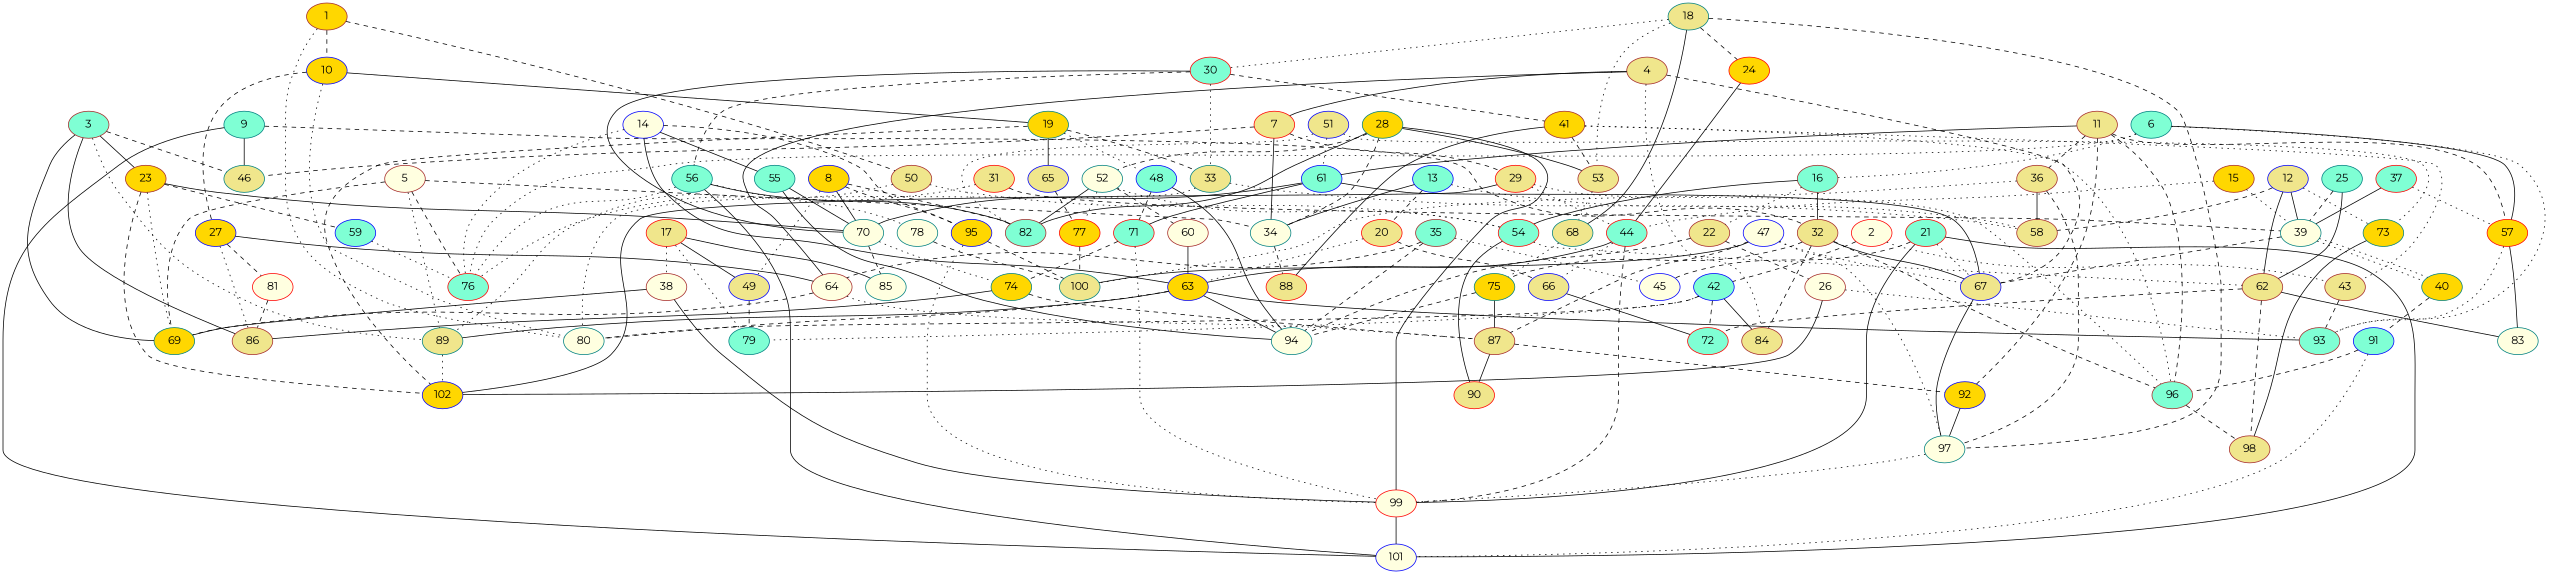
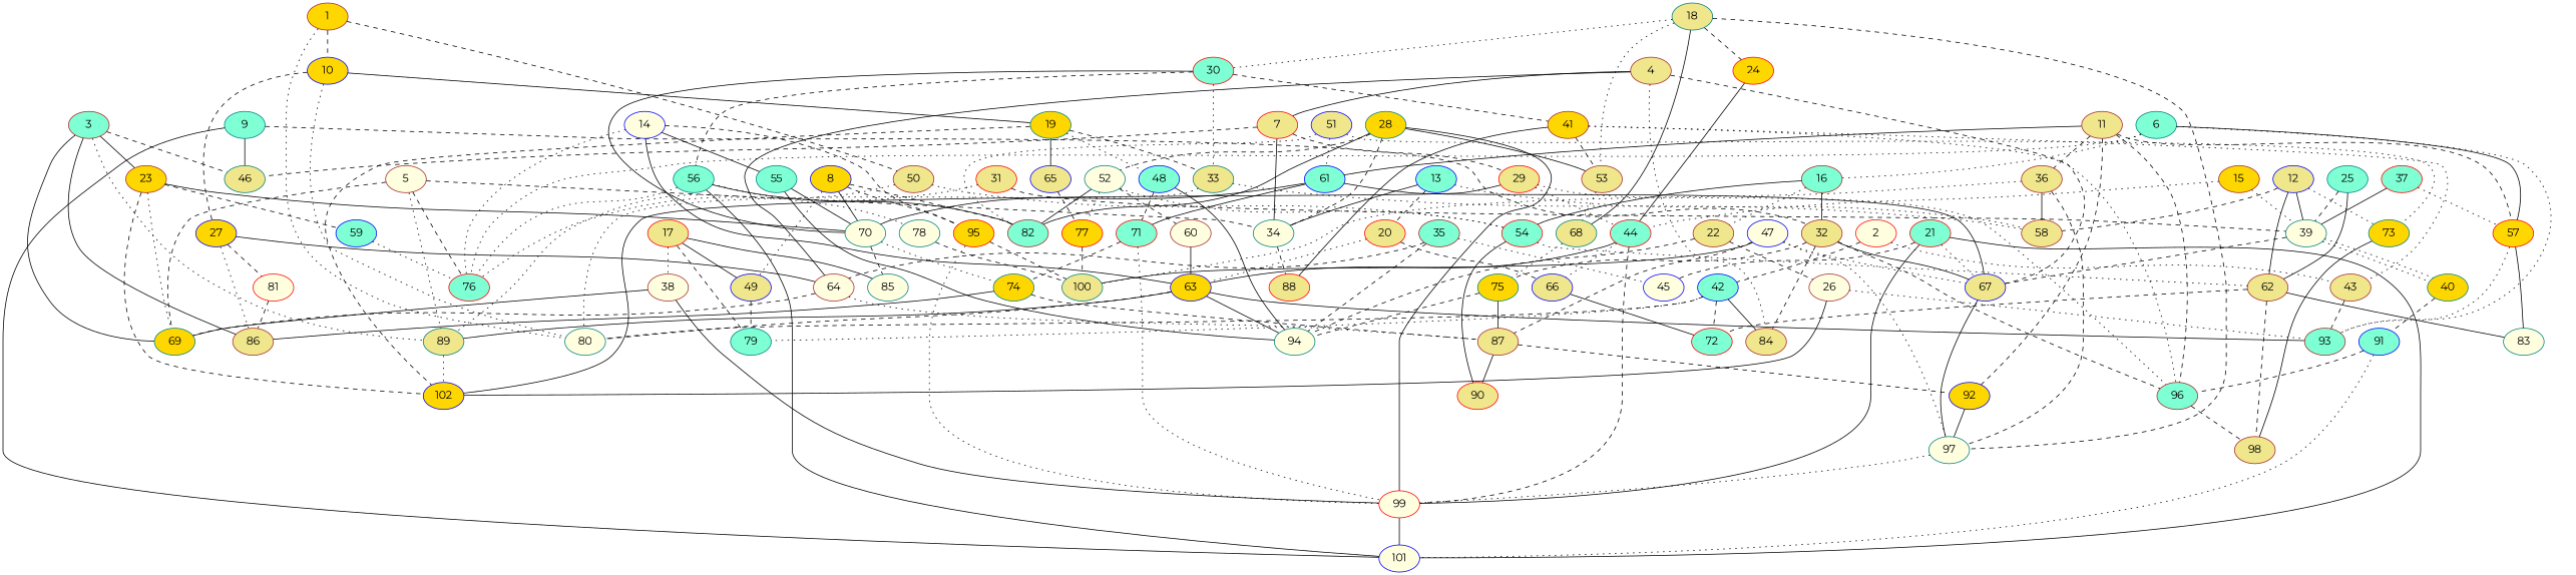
  graph {
    fontname=Montserrat
    node [color=brown fillcolor=khaki fontname=Montserrat style=filled]
    edge [fontname=Montserrat style=dashed]
    1 [fillcolor=gold]
    10 [color=blue fillcolor=gold]
    50
    80 [color=teal fillcolor=lightyellow]
    19 [color=teal fillcolor=gold]
    27 [color=blue fillcolor=gold]
    89 [color=teal]
    54 [color=red fillcolor=aquamarine]
    2 [color=red fillcolor=lightyellow]
    42 [color=blue fillcolor=aquamarine]
    43
    84
    79 [color=teal fillcolor=aquamarine]
    72 [color=red fillcolor=aquamarine]
    93 [fillcolor=aquamarine]
    3 [fillcolor=aquamarine]
    23 [fillcolor=gold]
    46 [color=teal]
    69 [color=teal fillcolor=gold]
    86
    70 [color=teal fillcolor=lightyellow]
    102 [color=blue fillcolor=gold]
    59 [color=blue fillcolor=aquamarine]
    7 [color=red]
    4
    64 [fillcolor=lightyellow]
    67 [color=blue]
    34 [color=teal fillcolor=lightyellow]
    29 [color=red]
    87
    97 [color=teal fillcolor=lightyellow]
    5 [fillcolor=lightyellow]
    76 [color=red fillcolor=aquamarine]
    88 [color=red]
    6 [color=teal fillcolor=aquamarine]
    16 [fillcolor=aquamarine]
    57 [color=red fillcolor=gold]
    32
    22
    83 [color=teal fillcolor=lightyellow]
    96 [fillcolor=aquamarine]
    44 [color=red fillcolor=aquamarine]
    8 [color=blue fillcolor=gold]
    49 [color=blue]
    82 [fillcolor=aquamarine]
-   95 [color=blue fillcolor=gold]
+   95 [color=red fillcolor=gold]
    85 [color=teal fillcolor=lightyellow]
    74 [color=teal fillcolor=gold]
    99 [color=red fillcolor=lightyellow]
    100 [color=teal]
    9 [color=teal fillcolor=aquamarine]
    101 [color=blue fillcolor=lightyellow]
    75 [color=teal fillcolor=gold]
    33 [color=teal]
    48 [color=blue fillcolor=aquamarine]
    65 [color=blue]
    81 [color=red fillcolor=lightyellow]
    11
    36
    61 [color=blue fillcolor=aquamarine]
    92 [color=blue fillcolor=gold]
    58
    71 [color=red fillcolor=aquamarine]
    98
    12 [color=blue]
    39 [color=teal fillcolor=lightyellow]
    62
    73 [color=teal fillcolor=gold]
    40 [color=teal fillcolor=gold]
    13 [color=blue fillcolor=aquamarine]
    20 [color=red]
    63 [color=blue fillcolor=gold]
    66 [color=blue]
    14 [color=blue fillcolor=lightyellow]
    55 [color=teal fillcolor=aquamarine]
    94 [color=teal fillcolor=lightyellow]
    15 [fillcolor=gold]
    26 [fillcolor=lightyellow]
    90 [color=red]
    17 [color=red]
    38 [fillcolor=lightyellow]
    18 [color=teal]
    24 [color=red fillcolor=gold]
    30 [color=red fillcolor=aquamarine]
    53
    68 [color=teal]
    41 [fillcolor=gold]
    56 [color=teal fillcolor=aquamarine]
    77 [color=red fillcolor=gold]
    21 [color=red fillcolor=aquamarine]
    45 [color=blue fillcolor=lightyellow]
    25 [color=teal fillcolor=aquamarine]
    28 [color=teal fillcolor=gold]
    52 [color=teal fillcolor=lightyellow]
    60 [fillcolor=lightyellow]
    78 [color=teal fillcolor=lightyellow]
    31 [color=red]
    35 [fillcolor=aquamarine]
    37 [color=red fillcolor=aquamarine]
    91 [color=blue fillcolor=aquamarine]
    47 [color=blue fillcolor=lightyellow]
    51 [color=blue]
    1 -- 10
    1 -- 50
    1 -- 80 [style=dotted]
    10 -- 80 [style=dotted]
    10 -- 19 [style=solid]
    10 -- 27
    50 -- 89 [style=dotted]
    50 -- 54 [style=dotted]
    19 -- 102
    19 -- 33
    19 -- 48 [style=dotted]
    19 -- 65 [style=solid]
    27 -- 86 [style=dotted]
    27 -- 64 [style=solid]
    27 -- 81
    89 -- 102 [style=dotted]
    54 -- 62 [style=dotted]
    54 -- 90 [style=solid]
    2 -- 42
    2 -- 43 [style=dotted]
    42 -- 80
    42 -- 84 [style=solid]
    42 -- 79 [style=dotted]
    42 -- 72
    43 -- 93
    3 -- 89 [style=dotted]
    3 -- 23 [style=solid]
    3 -- 46
    3 -- 69 [style=solid]
    3 -- 86 [style=solid]
    23 -- 69 [style=dotted]
    23 -- 70 [style=solid]
    23 -- 102
    23 -- 59
    70 -- 85
    70 -- 74 [style=dotted]
    59 -- 76 [style=dotted]
    7 -- 46
    7 -- 34 [style=solid]
    7 -- 29
    4 -- 84 [style=dotted]
    4 -- 7 [style=solid]
    4 -- 64 [style=solid]
    4 -- 67
    64 -- 69
    64 -- 87 [style=dotted]
    67 -- 97 [style=solid]
    34 -- 88
    29 -- 102 [style=solid]
    29 -- 96 [style=dotted]
    29 -- 44 [style=dotted]
    87 -- 92
    87 -- 90 [style=solid]
    97 -- 99 [style=dotted]
    5 -- 89 [style=dotted]
    5 -- 69
    5 -- 34
    5 -- 76
    6 -- 93 [style=dotted]
    6 -- 76 [style=dotted]
    6 -- 16 [style=dotted]
    6 -- 57 [style=solid]
    16 -- 54 [style=solid]
    16 -- 32 [style=solid]
    16 -- 22 [style=dotted]
    57 -- 93 [style=dotted]
    57 -- 83 [style=solid]
    32 -- 84
    32 -- 67 [style=solid]
    32 -- 96
    32 -- 75
    22 -- 94
    22 -- 26
    96 -- 98
    44 -- 99
    44 -- 63 [style=solid]
    44 -- 66 [style=dotted]
    8 -- 70 [style=solid]
    8 -- 49 [style=dotted]
    8 -- 82
    8 -- 95
    49 -- 79
    95 -- 99 [style=dotted]
    95 -- 100
    74 -- 86 [style=solid]
    74 -- 87
    99 -- 101 [style=solid]
    9 -- 46 [style=solid]
    9 -- 32
    9 -- 101 [style=solid]
    75 -- 87 [style=solid]
    75 -- 94
    33 -- 80 [style=dotted]
    33 -- 58 [style=dotted]
    48 -- 71
    48 -- 94 [style=solid]
    65 -- 77
    81 -- 86
    11 -- 57
    11 -- 96
    11 -- 36
    11 -- 61 [style=solid]
    11 -- 92
    36 -- 97
    36 -- 100 [style=dotted]
    36 -- 58 [style=solid]
    61 -- 70 [style=solid]
    61 -- 67 [style=solid]
    61 -- 71 [style=solid]
    92 -- 97 [style=solid]
    71 -- 74
    71 -- 99 [style=dotted]
    12 -- 58
    12 -- 39 [style=solid]
    12 -- 62 [style=solid]
    12 -- 73 [style=dotted]
    39 -- 67
    39 -- 40 [style=dotted]
    39 -- 40 [style=dotted]
    62 -- 72
    62 -- 83 [style=solid]
    62 -- 98
    73 -- 98 [style=solid]
    40 -- 91
    13 -- 34 [style=solid]
    13 -- 58 [style=dotted]
    13 -- 20
    20 -- 63 [style=dotted]
    20 -- 66
    63 -- 80
    63 -- 89 [style=solid]
    63 -- 93 [style=solid]
    63 -- 94 [style=solid]
    66 -- 72 [style=solid]
    14 -- 76 [style=dotted]
    14 -- 95
    14 -- 63 [style=solid]
    14 -- 55 [style=solid]
    55 -- 70 [style=solid]
    55 -- 94 [style=solid]
    15 -- 44 [style=dotted]
    15 -- 39 [style=dotted]
    26 -- 93 [style=dotted]
    26 -- 102 [style=solid]
-   17 -- 79 [style=dotted]
+   17 -- 79
    17 -- 49 [style=solid]
    17 -- 85 [style=solid]
    17 -- 38 [style=dotted]
    38 -- 69 [style=solid]
    38 -- 99 [style=solid]
    18 -- 97
    18 -- 24
    18 -- 30 [style=dotted]
    18 -- 53 [style=dotted]
    18 -- 68 [style=solid]
    24 -- 44 [style=solid]
    30 -- 70 [style=solid]
    30 -- 33 [style=dotted]
    30 -- 41
    30 -- 56
    53 -- 68 [style=dotted]
    68 -- 75 [style=dotted]
    41 -- 43 [style=dotted]
    41 -- 88 [style=solid]
    41 -- 96 [style=dotted]
    41 -- 53
    56 -- 76 [style=dotted]
    56 -- 82 [style=solid]
    56 -- 101 [style=solid]
    56 -- 78 [style=dotted]
    77 -- 100
    21 -- 67 [style=dotted]
    21 -- 99 [style=solid]
    21 -- 101 [style=solid]
    21 -- 45
    25 -- 39
    25 -- 62 [style=solid]
    28 -- 34
    28 -- 82 [style=solid]
    28 -- 99 [style=solid]
    28 -- 53 [style=solid]
    28 -- 52
    52 -- 54 [style=dotted]
    52 -- 82 [style=solid]
    52 -- 77 [style=dotted]
    52 -- 60
    60 -- 63 [style=solid]
    78 -- 100
    31 -- 76 [style=dotted]
    31 -- 39
    35 -- 64
    35 -- 94
    35 -- 45 [style=dotted]
    37 -- 57 [style=dotted]
    37 -- 39 [style=solid]
    91 -- 96
    91 -- 101 [style=dotted]
    47 -- 67 [style=dotted]
    47 -- 87
    47 -- 97 [style=dotted]
    47 -- 100 [style=solid]
    51 -- 82 [style=dotted]
    51 -- 61 [style=dotted]
    51 -- 73 [style=dotted]
  }
